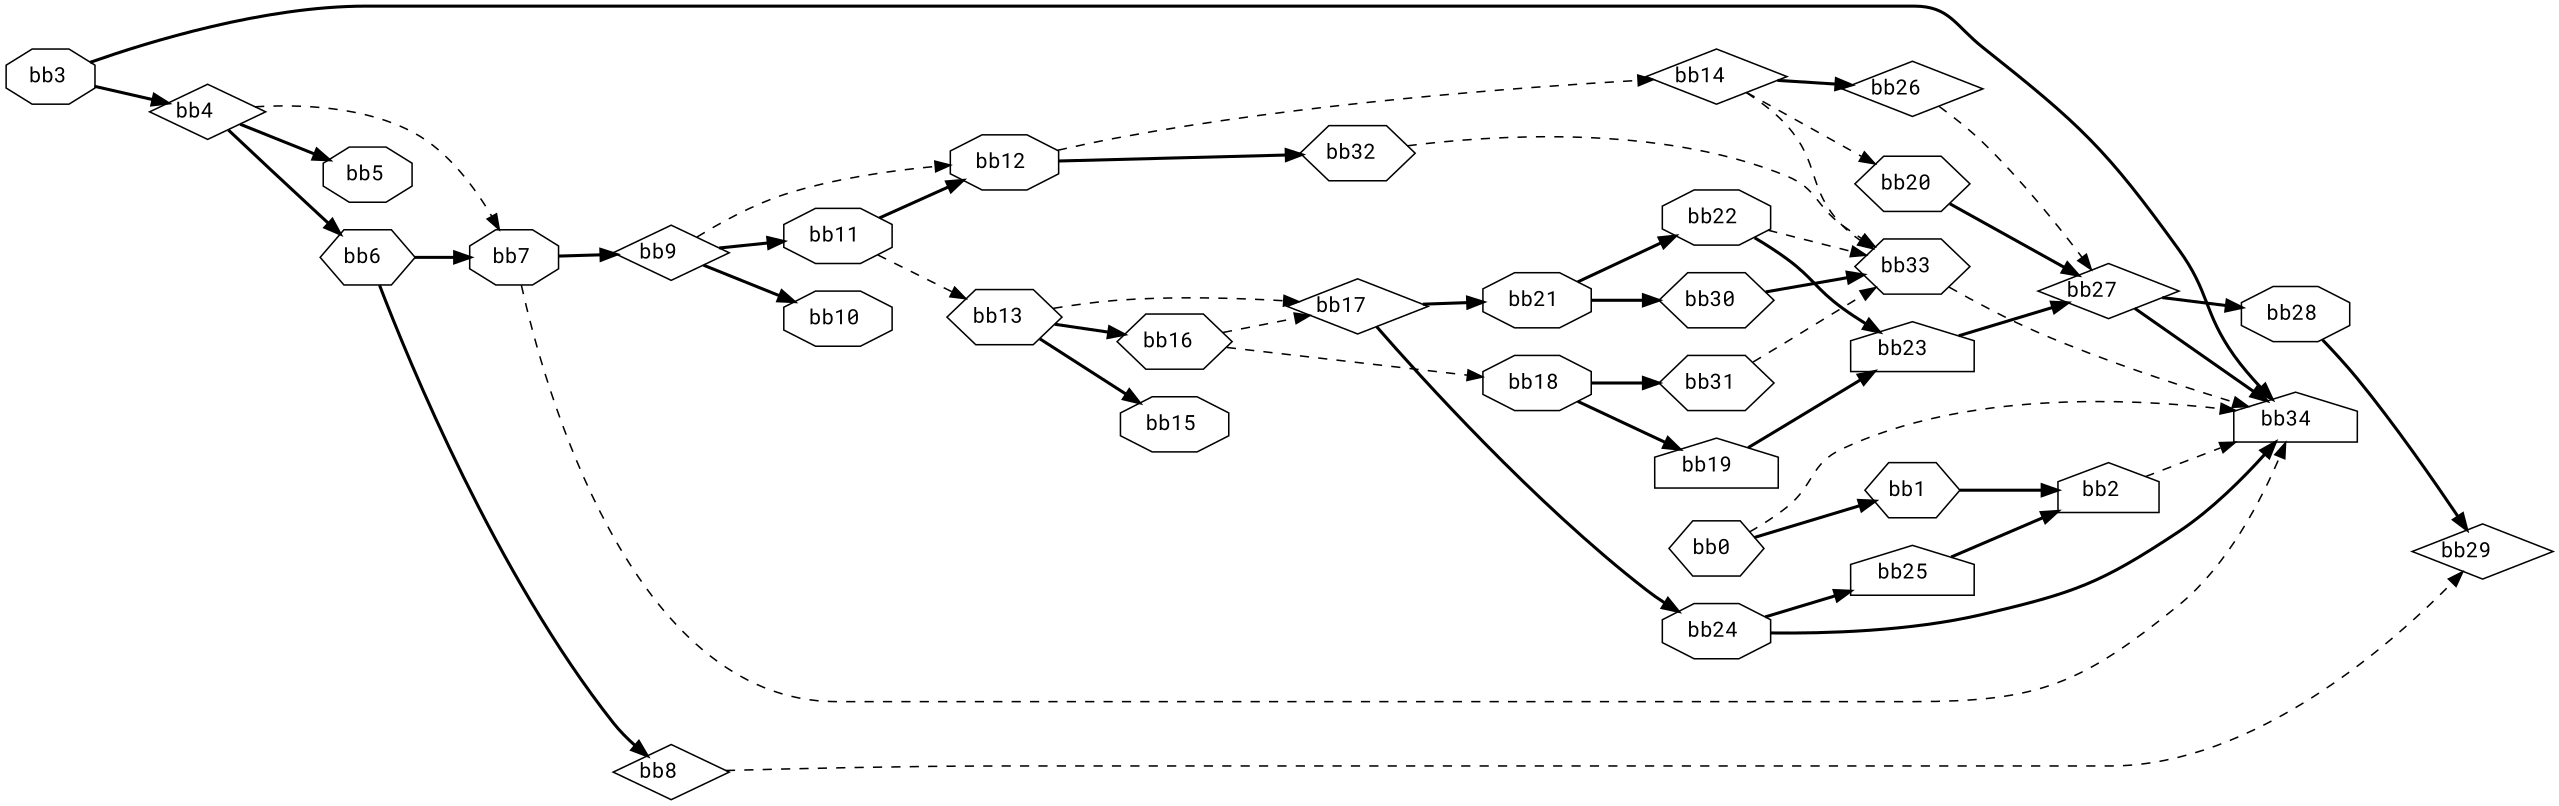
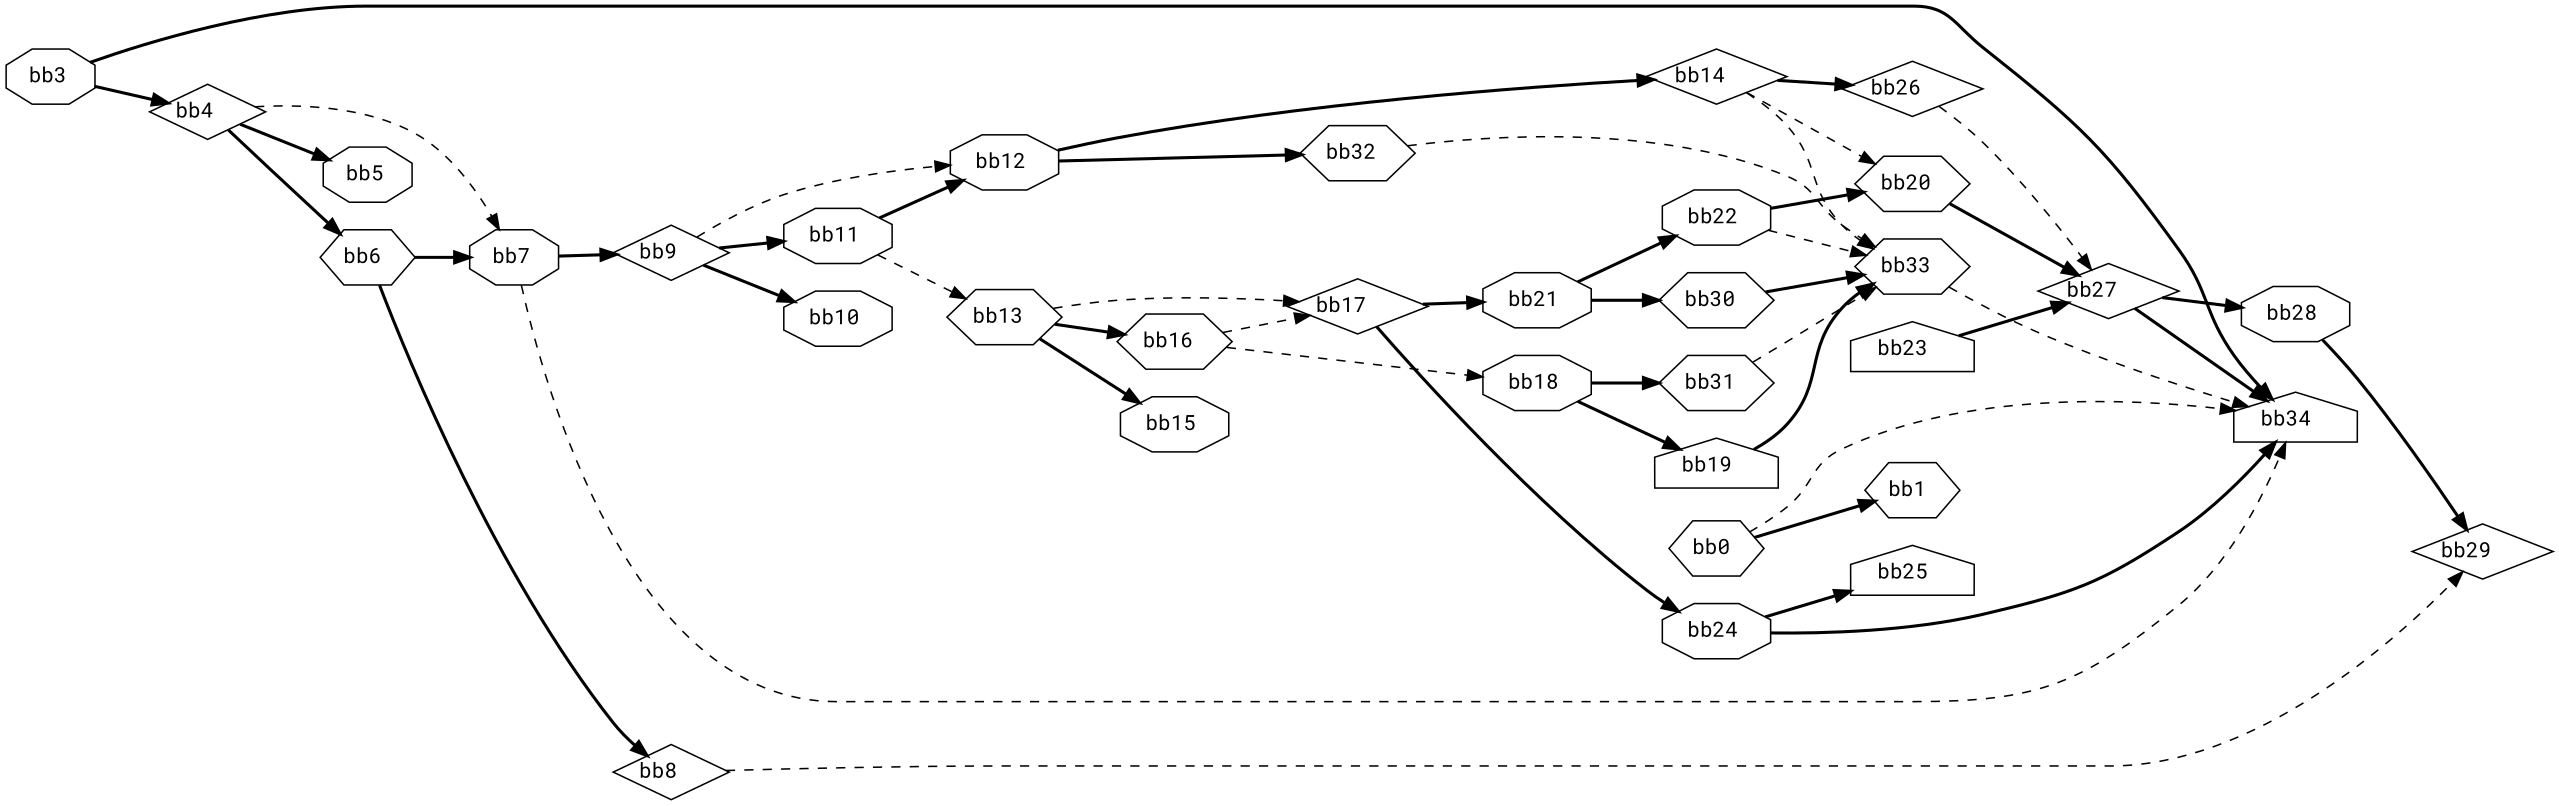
  digraph {
    fontname="Roboto Mono"
    rankdir=LR
    node [fontname="Roboto Mono" shape=octagon]
    edge [fontname="Roboto Mono" style=bold]
    n1 [label="bb0\l" shape=hexagon]
    n2 [label="bb1\l" shape=hexagon]
    n3 [label="bb34\l" shape=house]
-   n4 [label="bb2\l" shape=house]
    n5 [label="bb3\l"]
    n6 [label="bb4\l" shape=diamond]
    n7 [label="bb5\l"]
    n8 [label="bb6\l" shape=hexagon]
    n9 [label="bb7\l"]
    n10 [label="bb8\l" shape=diamond]
    n11 [label="bb9\l" shape=diamond]
    n12 [label="bb29\l" shape=diamond]
    n13 [label="bb10\l"]
    n14 [label="bb11\l"]
    n15 [label="bb12\l"]
    n16 [label="bb13\l" shape=hexagon]
    n17 [label="bb14\l" shape=diamond]
    n18 [label="bb32\l" shape=hexagon]
    n19 [label="bb15\l"]
    n20 [label="bb16\l" shape=hexagon]
    n21 [label="bb17\l" shape=diamond]
    n22 [label="bb26\l" shape=diamond]
    n23 [label="bb33\l" shape=hexagon]
    n24 [label="bb20\l" shape=hexagon]
    n25 [label="bb18\l"]
    n26 [label="bb21\l"]
    n27 [label="bb24\l"]
    n28 [label="bb27\l" shape=diamond]
    n29 [label="bb19\l" shape=house]
    n30 [label="bb31\l" shape=hexagon]
    n31 [label="bb22\l"]
    n32 [label="bb30\l" shape=hexagon]
    n33 [label="bb25\l" shape=house]
    n34 [label="bb28\l"]
    n35 [label="bb23\l" shape=house]
    n1 -> n2
    n1 -> n3 [style=dashed]
-   n2 -> n4
-   n4 -> n3 [style=dashed]
    n5 -> n3
    n5 -> n6
    n6 -> n7
    n6 -> n8
    n6 -> n9 [style=dashed]
    n8 -> n9
    n8 -> n10
    n9 -> n3 [style=dashed]
    n9 -> n11
    n10 -> n12 [style=dashed]
    n11 -> n13
    n11 -> n14
    n11 -> n15 [style=dashed]
    n14 -> n15
    n14 -> n16 [style=dashed]
-   n15 -> n17 [style=dashed]
+   n15 -> n17
    n15 -> n18
    n16 -> n19
    n16 -> n20
    n16 -> n21 [style=dashed]
    n17 -> n22
    n17 -> n23 [style=dashed]
    n17 -> n24 [style=dashed]
    n18 -> n23 [style=dashed]
    n20 -> n21 [style=dashed]
    n20 -> n25 [style=dashed]
    n21 -> n26
    n21 -> n27
    n22 -> n28 [style=dashed]
    n23 -> n3 [style=dashed]
    n24 -> n28
    n25 -> n29
    n25 -> n30
    n26 -> n31
    n26 -> n32
    n27 -> n3
    n27 -> n33
    n28 -> n3
    n28 -> n34
-   n29 -> n35
+   n29 -> n23
    n30 -> n23 [style=dashed]
    n31 -> n23 [style=dashed]
-   n31 -> n35
+   n31 -> n24
    n32 -> n23
-   n33 -> n4
    n34 -> n12
    n35 -> n28
  }
